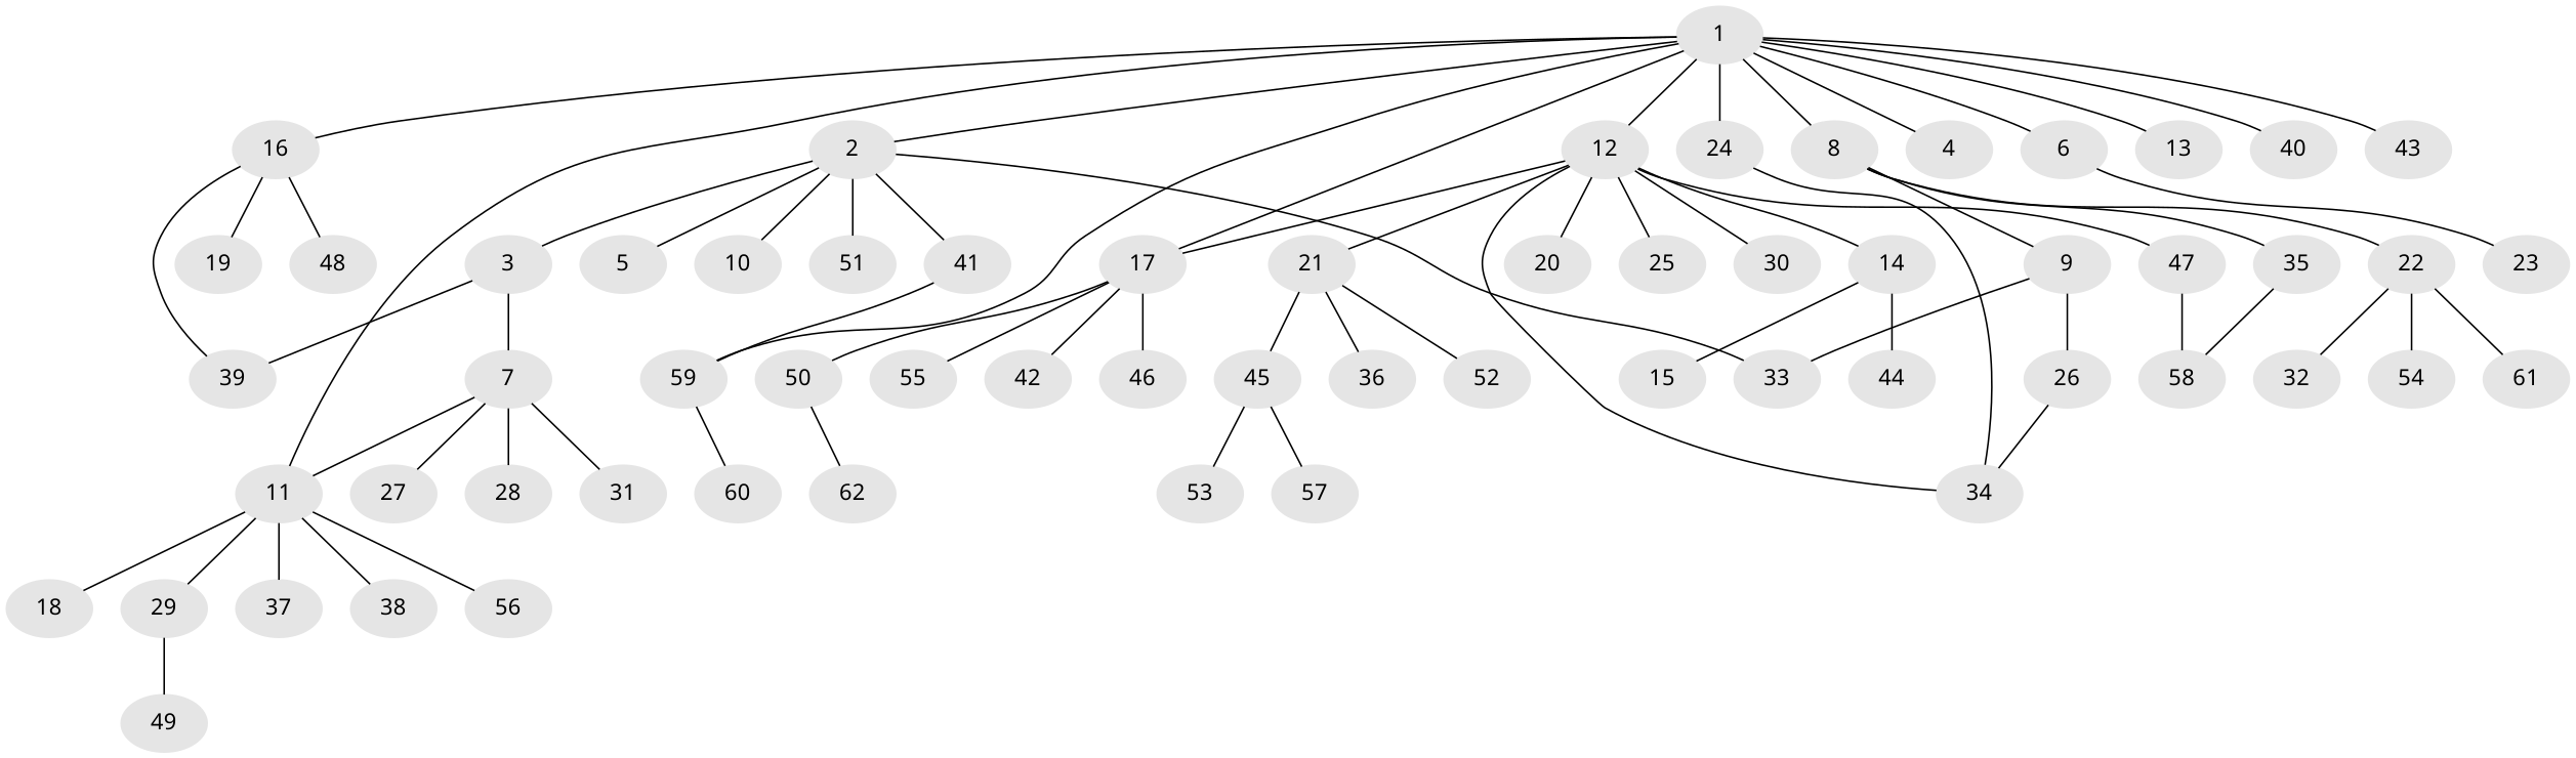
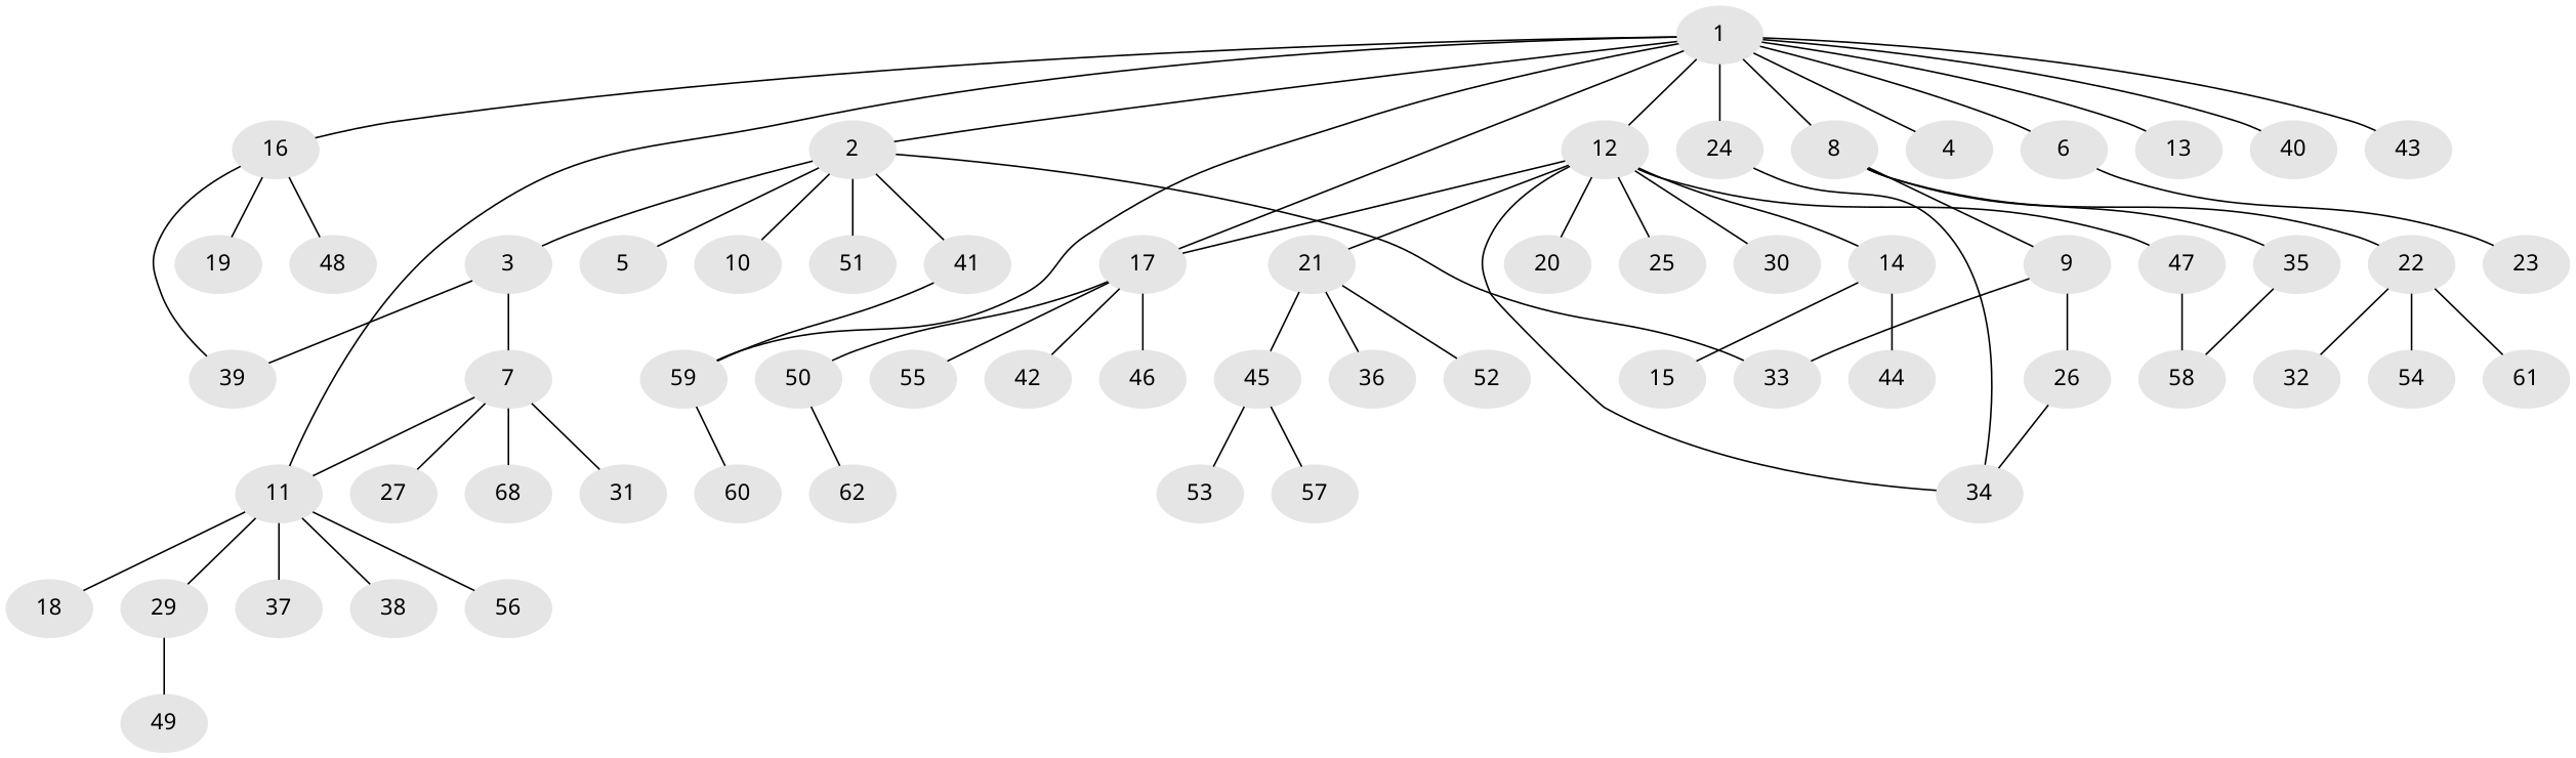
  graph {
    fontname="Noto Sans"
    node [color=gray90 fontname="Noto Sans" style=filled]
    edge [fontname="Noto Sans"]
    1
    2
    4
    6
    8
    11
    12
    13
    16
    17
    24
    40
    43
    59
    3
    5
    10
    33
    41
    51
    23
    9
    22
    35
    18
    29
    37
    38
    56
    14
    20
    21
    25
    30
    34
    47
    39
    19
    48
    42
    46
    50
    55
    60
    7
    27
-   28
+   28 [label=68]
    31
    26
    32
    54
    61
    58
    49
    15
    44
    36
    45
    52
    62
    53
    57
    1 -- 2
    1 -- 4
    1 -- 6
    1 -- 8
    1 -- 11
    1 -- 12
    1 -- 13
    1 -- 16
    1 -- 17
    1 -- 24
    1 -- 40
    1 -- 43
    1 -- 59
    2 -- 3
    2 -- 5
    2 -- 10
    2 -- 33
    2 -- 41
    2 -- 51
    6 -- 23
    8 -- 9
    8 -- 22
    8 -- 35
    11 -- 18
    11 -- 29
    11 -- 37
    11 -- 38
    11 -- 56
    12 -- 17
    12 -- 14
    12 -- 20
    12 -- 21
    12 -- 25
    12 -- 30
    12 -- 34
    12 -- 47
    16 -- 39
    16 -- 19
    16 -- 48
    17 -- 42
    17 -- 46
    17 -- 50
    17 -- 55
    24 -- 34
    59 -- 60
    3 -- 39
    3 -- 7
    41 -- 59
    9 -- 33
    9 -- 26
    22 -- 32
    22 -- 54
    22 -- 61
    35 -- 58
    29 -- 49
    14 -- 15
    14 -- 44
    21 -- 36
    21 -- 45
    21 -- 52
    47 -- 58
    50 -- 62
    7 -- 11
    7 -- 27
    7 -- 28
    7 -- 31
    26 -- 34
    45 -- 53
    45 -- 57
  }
